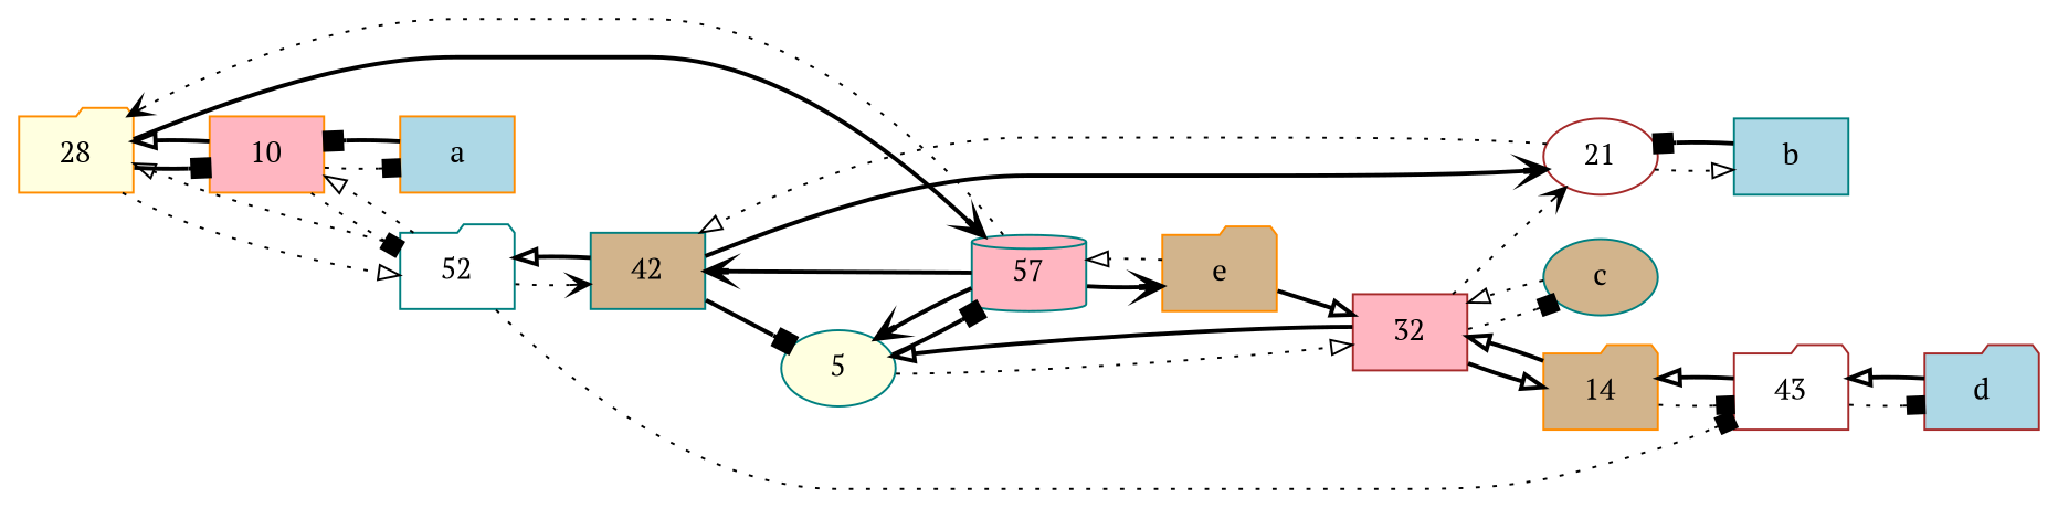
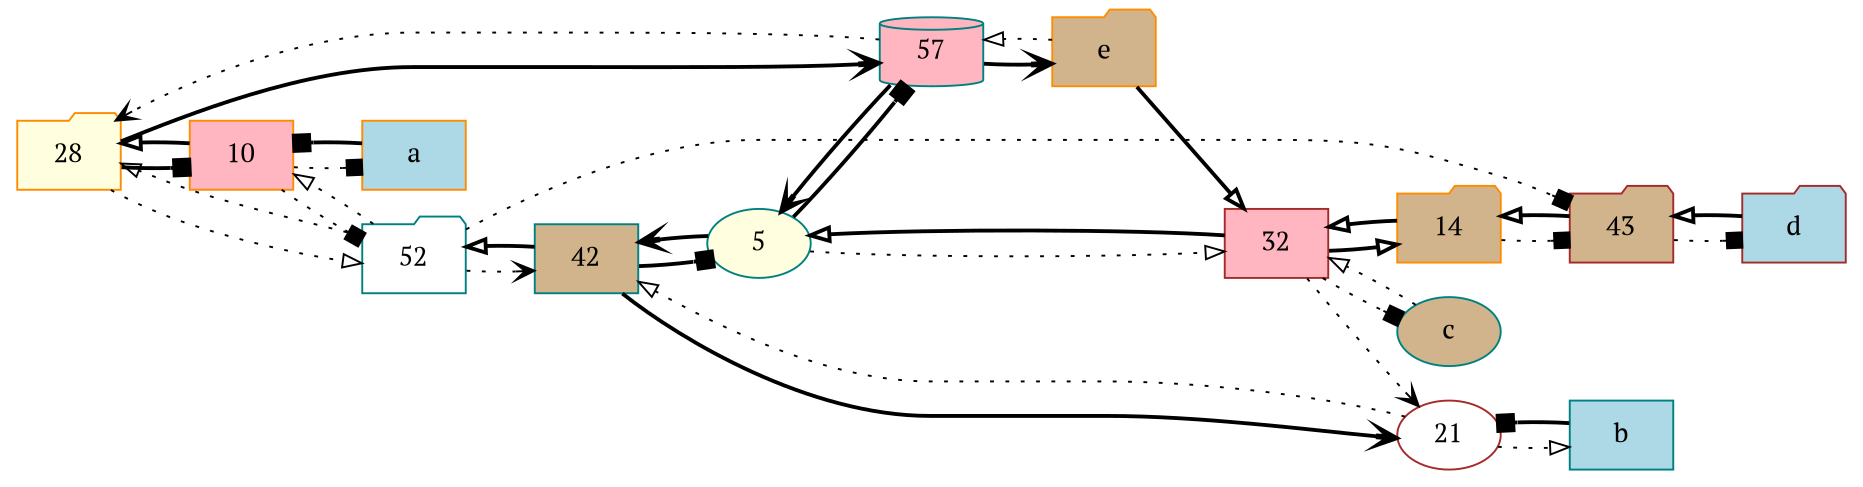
  digraph {
    fontname="PT Serif"
    rankdir=LR
    node [color=teal fillcolor=tan fontname="PT Serif" shape=folder style=filled]
    edge [arrowhead=onormal fontname="PT Serif" style=bold]
    n1 [color=darkorange fillcolor=lightyellow label=28]
    10 [color=darkorange fillcolor=lightpink shape=box]
    52 [fillcolor=white]
    57 [fillcolor=lightpink shape=cylinder]
    a [color=darkorange fillcolor=lightblue shape=box]
-   43 [color=brown fillcolor=white]
+   43 [color=brown]
    42 [shape=box]
    5 [fillcolor=lightyellow shape=ellipse]
    e [color=darkorange]
    b [fillcolor=lightblue shape=box]
    21 [color=brown fillcolor=white shape=ellipse]
    d [color=brown fillcolor=lightblue]
    14 [color=darkorange]
    32 [color=brown fillcolor=lightpink shape=box]
    c [shape=ellipse]
    n1 -> 10 [arrowhead=box]
    n1 -> 52 [style=dotted]
    n1 -> 57 [arrowhead=vee]
    10 -> n1
    10 -> 52 [arrowhead=box style=dotted]
    10 -> a [arrowhead=box style=dotted]
    52 -> n1 [style=dotted]
    52 -> 10 [style=dotted]
    52 -> 43 [arrowhead=box style=dotted]
    52 -> 42 [arrowhead=vee style=dotted]
    57 -> n1 [arrowhead=vee style=dotted]
    57 -> 5 [arrowhead=vee]
    57 -> e [arrowhead=vee]
    a -> 10 [arrowhead=box]
    43 -> d [arrowhead=box style=dotted]
    43 -> 14
    42 -> 52
    42 -> 5 [arrowhead=box]
    42 -> 21 [arrowhead=vee]
    5 -> 57 [arrowhead=box]
-   57 -> 42 [arrowhead=vee]
+   5 -> 42 [arrowhead=vee]
    5 -> 32 [style=dotted]
    e -> 57 [style=dotted]
    e -> 32
    b -> 21 [arrowhead=box]
    21 -> 42 [style=dotted]
    21 -> b [style=dotted]
    d -> 43
    14 -> 43 [arrowhead=box style=dotted]
    14 -> 32
    32 -> 5
    32 -> 21 [arrowhead=vee style=dotted]
    32 -> 14
    32 -> c [arrowhead=box style=dotted]
    c -> 32 [style=dotted]
  }
